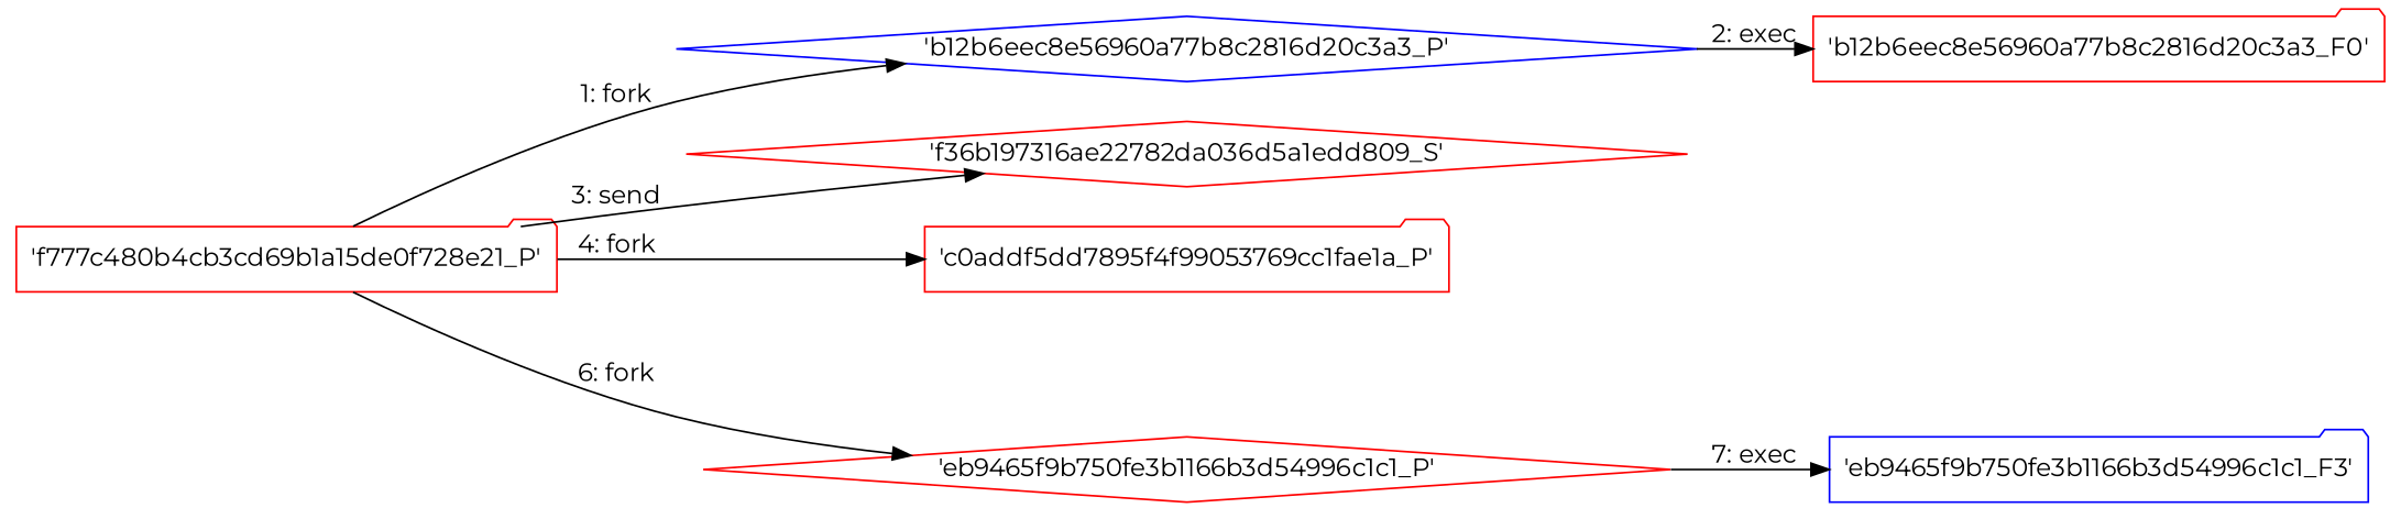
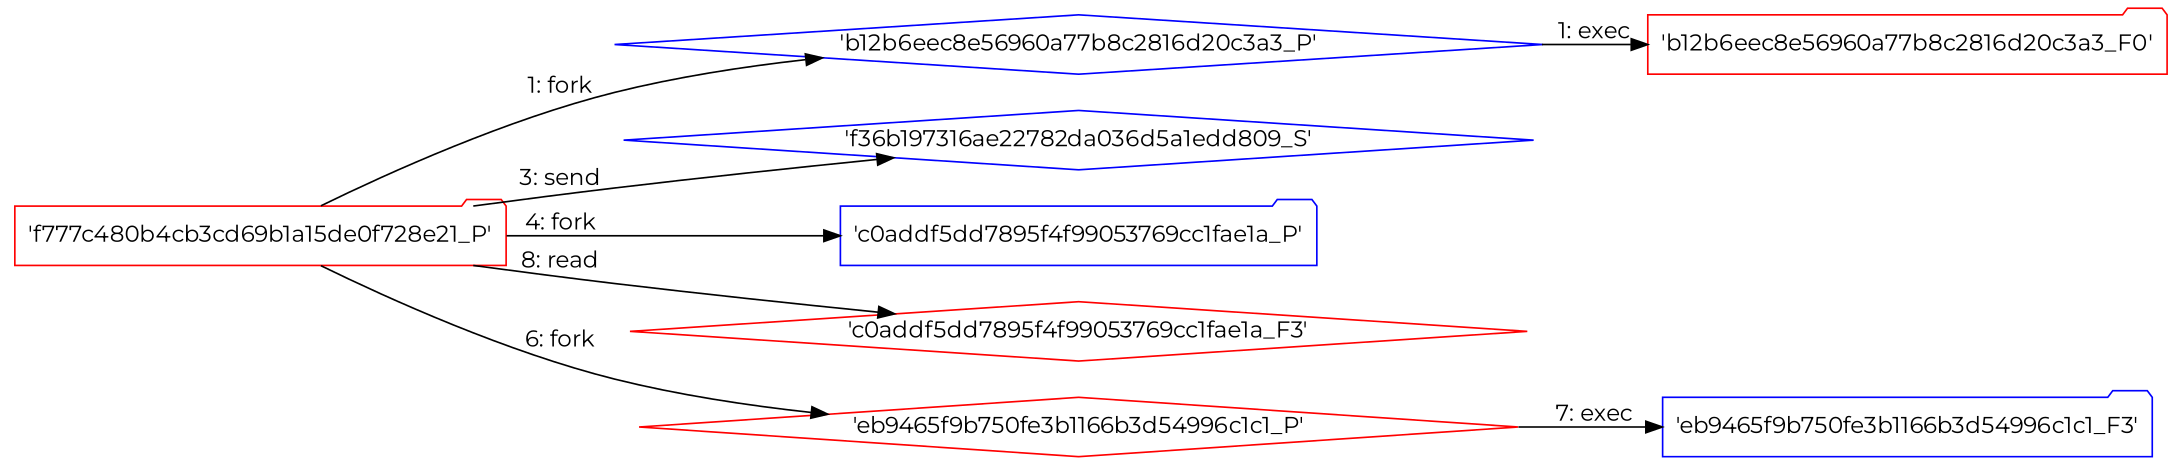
  digraph {
    engine=neato
    fixedsize=false
    fontname=Montserrat
    fontsize=10
    nodesep=0.3
    rankdir=LR
    ranksep=0
    splines=true
    node [color=red fontname=Montserrat node_type=Process shape=diamond]
    edge [fontname=Montserrat]
    "'b12b6eec8e56960a77b8c2816d20c3a3_P'" [color=blue]
    "'f777c480b4cb3cd69b1a15de0f728e21_P'" [shape=folder]
-   "'f36b197316ae22782da036d5a1edd809_S'" [node_type=Socket]
-   "'c0addf5dd7895f4f99053769cc1fae1a_P'" [shape=folder]
+   "'f36b197316ae22782da036d5a1edd809_S'" [color=blue node_type=Socket]
+   "'c0addf5dd7895f4f99053769cc1fae1a_P'" [color=blue shape=folder]
+   "'c0addf5dd7895f4f99053769cc1fae1a_F3'" [node_type=file]
    "'eb9465f9b750fe3b1166b3d54996c1c1_P'"
    n7 [label="'b12b6eec8e56960a77b8c2816d20c3a3_F0'" node_type=File shape=folder]
    "'eb9465f9b750fe3b1166b3d54996c1c1_F3'" [color=blue node_type=File shape=folder]
-   "'b12b6eec8e56960a77b8c2816d20c3a3_P'" -> n7 [label="2: exec"]
+   "'b12b6eec8e56960a77b8c2816d20c3a3_P'" -> n7 [label="1: exec"]
    "'f777c480b4cb3cd69b1a15de0f728e21_P'" -> "'b12b6eec8e56960a77b8c2816d20c3a3_P'" [label="1: fork"]
    "'f777c480b4cb3cd69b1a15de0f728e21_P'" -> "'f36b197316ae22782da036d5a1edd809_S'" [label="3: send"]
    "'f777c480b4cb3cd69b1a15de0f728e21_P'" -> "'c0addf5dd7895f4f99053769cc1fae1a_P'" [label="4: fork"]
+   "'f777c480b4cb3cd69b1a15de0f728e21_P'" -> "'c0addf5dd7895f4f99053769cc1fae1a_F3'" [label="8: read"]
    "'f777c480b4cb3cd69b1a15de0f728e21_P'" -> "'eb9465f9b750fe3b1166b3d54996c1c1_P'" [label="6: fork"]
    "'eb9465f9b750fe3b1166b3d54996c1c1_P'" -> "'eb9465f9b750fe3b1166b3d54996c1c1_F3'" [label="7: exec"]
  }
